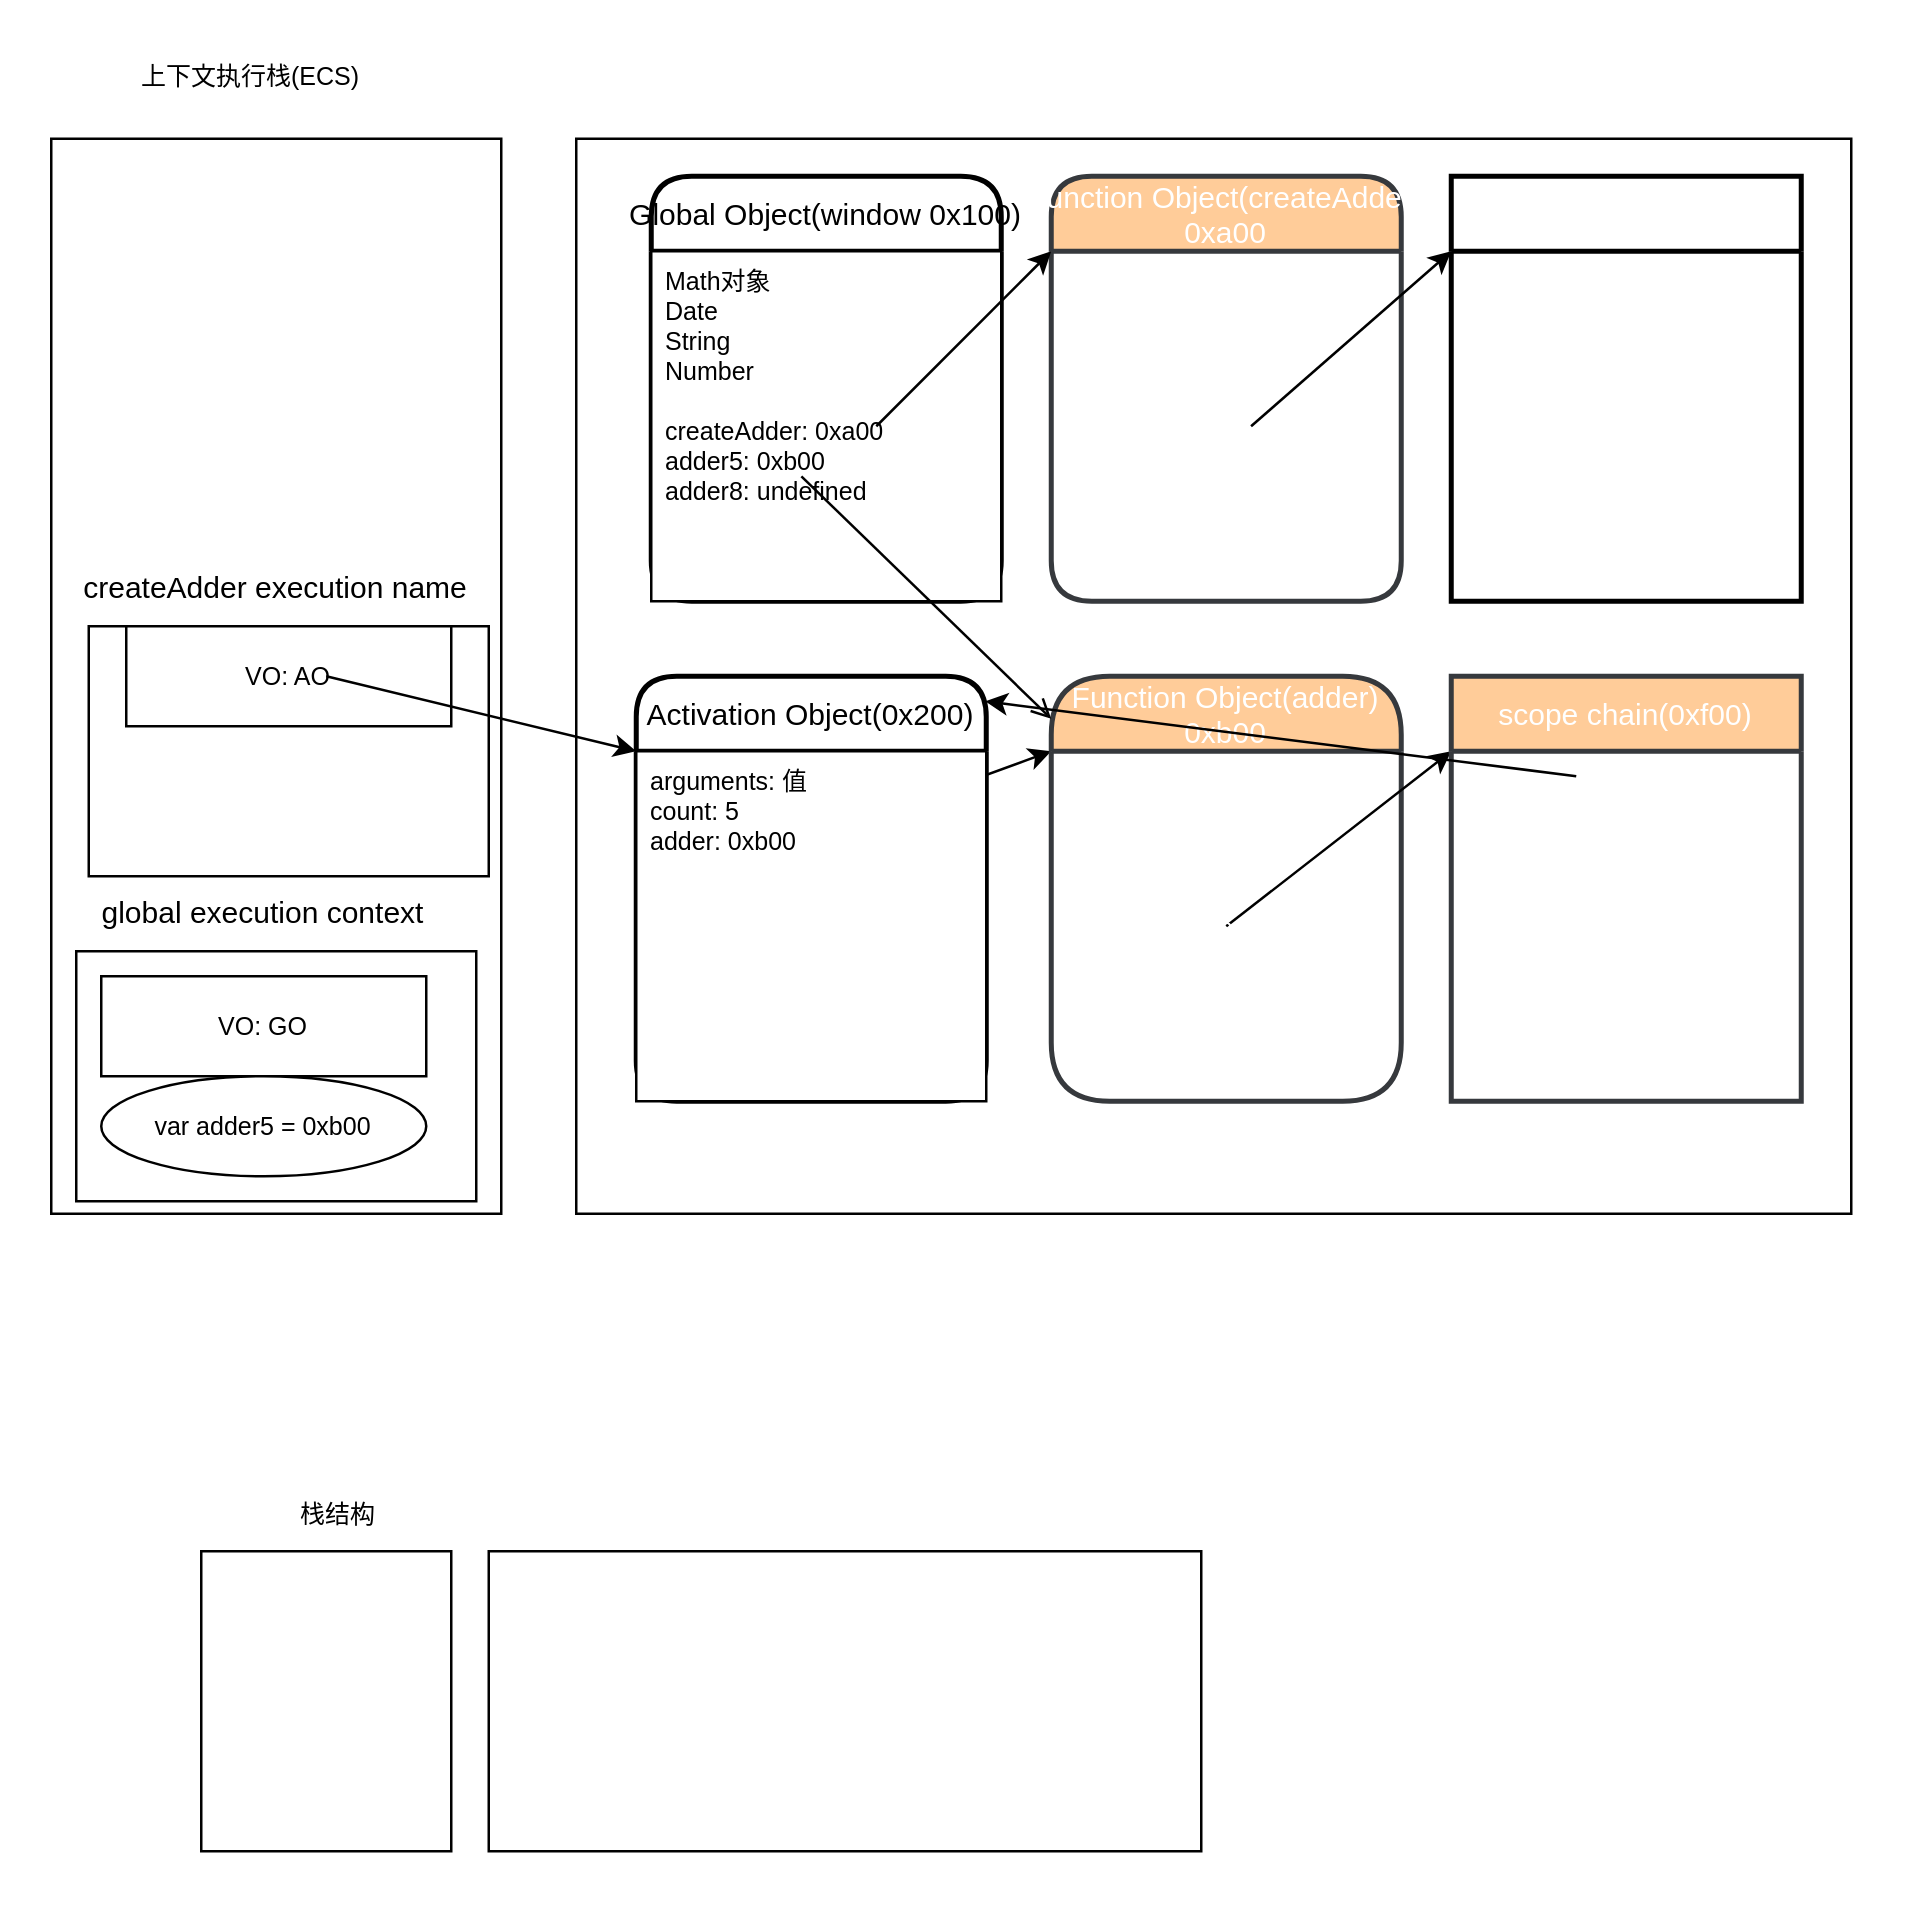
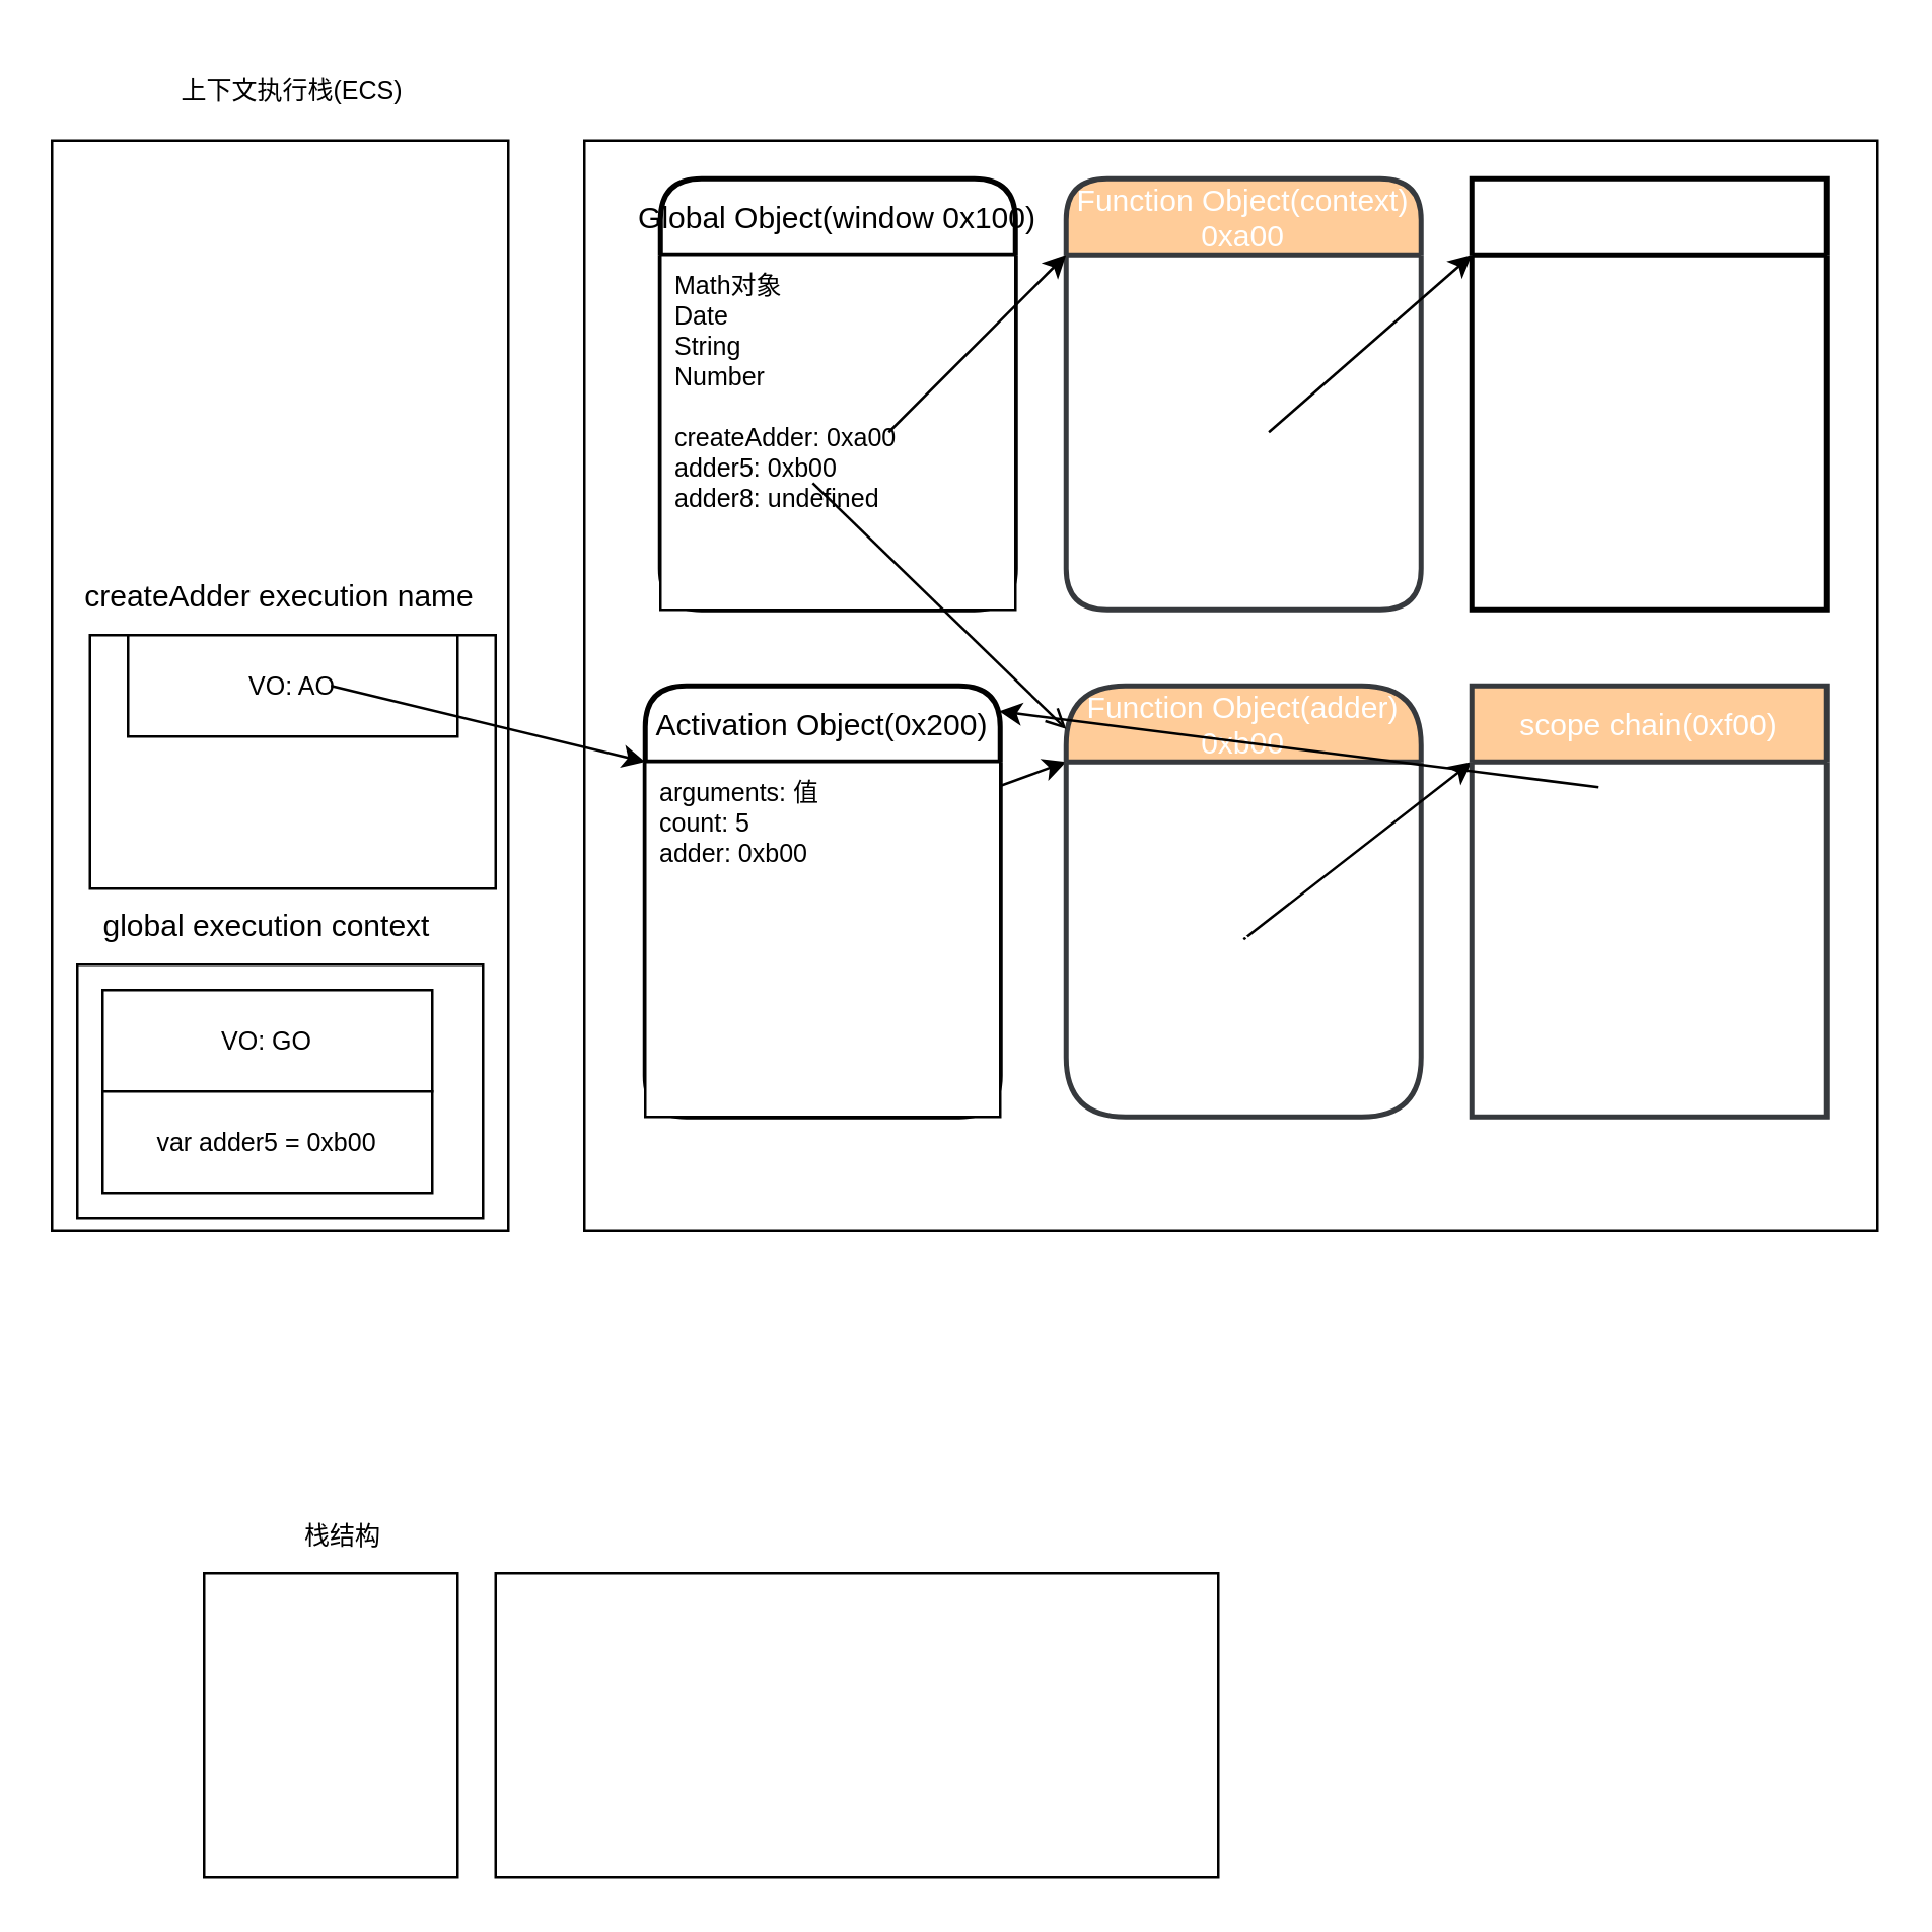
  <mxCell id="0" />
  <mxCell id="1" parent="0" />
  <mxCell id="2" value="" style="rounded=0;whiteSpace=wrap;html=1;" parent="1" vertex="1"><mxGeometry x="20" y="55" width="180" height="430" as="geometry" /></mxCell>
  <mxCell id="3" value="" style="rounded=0;whiteSpace=wrap;html=1;" parent="1" vertex="1"><mxGeometry x="230" y="55" width="510" height="430" as="geometry" /></mxCell>
  <mxCell id="4" value="Global Object(window 0x100)" style="swimlane;childLayout=stackLayout;horizontal=1;startSize=30;horizontalStack=0;rounded=1;fontSize=12;fontStyle=0;strokeWidth=2;resizeParent=0;resizeLast=1;shadow=0;dashed=0;align=center;arcSize=18;" parent="1" vertex="1"><mxGeometry x="260" y="70" width="140" height="170" as="geometry" /></mxCell>
  <mxCell id="5" value="Math对象&#10;Date&#10;String&#10;Number&#10;&#10;createAdder: 0xa00&#10;adder5: 0xb00&#10;adder8: undefined" style="align=left;spacingLeft=4;fontSize=10;verticalAlign=top;resizable=0;rotatable=0;part=1;" parent="4" vertex="1"><mxGeometry y="30" width="140" height="140" as="geometry" /></mxCell>
- <mxCell id="6" value="上下文执行栈(ECS)" style="text;html=1;align=center;verticalAlign=middle;whiteSpace=wrap;rounded=0;fontSize=10;" parent="1" vertex="1"><mxGeometry x="55" y="15" width="90" height="30" as="geometry" /></mxCell>
+ <mxCell id="6" value="上下文执行栈(ECS)" style="text;html=1;align=center;verticalAlign=middle;whiteSpace=wrap;rounded=0;fontSize=10;" parent="1" vertex="1"><mxGeometry x="70" y="20" width="90" height="30" as="geometry" /></mxCell>
  <mxCell id="7" value="" style="rounded=0;whiteSpace=wrap;html=1;fontSize=10;" parent="1" vertex="1"><mxGeometry x="30" y="380" width="160" height="100" as="geometry" /></mxCell>
  <mxCell id="8" value="VO: GO" style="rounded=0;whiteSpace=wrap;html=1;fontSize=10;" parent="1" vertex="1"><mxGeometry x="40" y="390" width="130" height="40" as="geometry" /></mxCell>
- <mxCell id="9" value="var adder5 = 0xb00" style="ellipse;whiteSpace=wrap;html=1;fontSize=10;" parent="1" vertex="1"><mxGeometry x="40" y="430" width="130" height="40" as="geometry" /></mxCell>
- <mxCell id="10" value="Function Object(createAdder)&#10;0xa00" style="swimlane;childLayout=stackLayout;horizontal=1;startSize=30;horizontalStack=0;rounded=1;fontSize=12;fontStyle=0;strokeWidth=2;resizeParent=0;resizeLast=1;shadow=0;dashed=0;align=center;fillColor=#ffcc99;strokeColor=#36393d;arcSize=18;fontColor=#FFFFFF;" parent="1" vertex="1"><mxGeometry x="420" y="70" width="140" height="170" as="geometry" /></mxCell>
+ <mxCell id="9" value="var adder5 = 0xb00" style="rounded=0;whiteSpace=wrap;html=1;fontSize=10;" parent="1" vertex="1"><mxGeometry x="40" y="430" width="130" height="40" as="geometry" /></mxCell>
+ <mxCell id="10" value="Function Object(context)&#10;0xa00" style="swimlane;childLayout=stackLayout;horizontal=1;startSize=30;horizontalStack=0;rounded=1;fontSize=12;fontStyle=0;strokeWidth=2;resizeParent=0;resizeLast=1;shadow=0;dashed=0;align=center;fillColor=#ffcc99;strokeColor=#36393d;arcSize=18;fontColor=#FFFFFF;" parent="1" vertex="1"><mxGeometry x="420" y="70" width="140" height="170" as="geometry" /></mxCell>
  <mxCell id="11" value="length&#10;name&#10;...&#10;&#10;&#10;[[scopes]]: 0xf00" style="align=left;strokeColor=none;fillColor=none;spacingLeft=4;fontSize=10;verticalAlign=top;resizable=0;rotatable=0;part=1;fontColor=#FFFFFF;" parent="10" vertex="1"><mxGeometry y="30" width="140" height="140" as="geometry" /></mxCell>
  <mxCell id="12" value="length&#10;name&#10;...&#10;&#10;&#10;[[scopes]]: 0xf00" style="align=left;strokeColor=none;fillColor=none;spacingLeft=4;fontSize=10;verticalAlign=top;resizable=0;rotatable=0;part=1;fontColor=#FFFFFF;" parent="10" vertex="1"><mxGeometry y="170" width="140" as="geometry" /></mxCell>
  <mxCell id="13" value="scope chain(0xf00)" style="swimlane;childLayout=stackLayout;horizontal=1;startSize=30;horizontalStack=0;rounded=1;fontSize=12;fontStyle=0;strokeWidth=2;resizeParent=0;resizeLast=1;shadow=0;dashed=0;align=center;arcSize=0;fontColor=#FFFFFF;" parent="1" vertex="1"><mxGeometry x="580" y="70" width="140" height="170" as="geometry" /></mxCell>
  <mxCell id="14" value="0: GO" style="align=left;strokeColor=none;fillColor=none;spacingLeft=4;fontSize=10;verticalAlign=top;resizable=0;rotatable=0;part=1;fontColor=#FFFFFF;" parent="13" vertex="1"><mxGeometry y="30" width="140" height="140" as="geometry" /></mxCell>
  <mxCell id="15" value="" style="endArrow=classic;html=1;entryX=0;entryY=0;entryDx=0;entryDy=0;exitX=0.643;exitY=0.5;exitDx=0;exitDy=0;exitPerimeter=0;fontColor=#FFFFFF;" parent="1" source="5" target="11" edge="1"><mxGeometry width="50" height="50" relative="1" as="geometry"><mxPoint x="420" y="350" as="sourcePoint" /><mxPoint x="470" y="300" as="targetPoint" /></mxGeometry></mxCell>
  <mxCell id="16" value="" style="endArrow=classic;html=1;entryX=0;entryY=0;entryDx=0;entryDy=0;exitX=0.571;exitY=0.5;exitDx=0;exitDy=0;exitPerimeter=0;fontColor=#FFFFFF;" parent="1" source="11" edge="1"><mxGeometry width="50" height="50" relative="1" as="geometry"><mxPoint x="510.02" y="170" as="sourcePoint" /><mxPoint x="580" y="100" as="targetPoint" /></mxGeometry></mxCell>
  <mxCell id="17" value="global execution context" style="text;html=1;align=center;verticalAlign=middle;whiteSpace=wrap;rounded=0;" parent="1" vertex="1"><mxGeometry x="30" y="350" width="150" height="30" as="geometry" /></mxCell>
  <mxCell id="18" value="createAdder execution name" style="text;html=1;align=center;verticalAlign=middle;whiteSpace=wrap;rounded=0;" parent="1" vertex="1"><mxGeometry x="30" y="220" width="160" height="30" as="geometry" /></mxCell>
  <mxCell id="19" value="" style="rounded=0;whiteSpace=wrap;html=1;fontSize=10;" parent="1" vertex="1"><mxGeometry x="35" y="250" width="160" height="100" as="geometry" /></mxCell>
  <mxCell id="20" value="VO: AO" style="rounded=0;whiteSpace=wrap;html=1;fontSize=10;" parent="1" vertex="1"><mxGeometry x="50" y="250" width="130" height="40" as="geometry" /></mxCell>
  <mxCell id="21" value="Activation Object(0x200)" style="swimlane;childLayout=stackLayout;horizontal=1;startSize=30;horizontalStack=0;rounded=1;fontSize=12;fontStyle=0;strokeWidth=2;resizeParent=0;resizeLast=1;shadow=0;dashed=0;align=center;arcSize=18;" parent="1" vertex="1"><mxGeometry x="254" y="270" width="140" height="170" as="geometry" /></mxCell>
  <mxCell id="22" value="" style="endArrow=classic;html=1;entryX=0;entryY=0;entryDx=0;entryDy=0;exitX=0.4;exitY=0.286;exitDx=0;exitDy=0;exitPerimeter=0;fontColor=#080808;" parent="21" source="23" edge="1"><mxGeometry width="50" height="50" relative="1" as="geometry"><mxPoint x="96.02" y="100" as="sourcePoint" /><mxPoint x="166" y="30" as="targetPoint" /></mxGeometry></mxCell>
  <mxCell id="23" value="arguments: 值&#10;count: 5&#10;adder: 0xb00" style="align=left;spacingLeft=4;fontSize=10;verticalAlign=top;resizable=0;rotatable=0;part=1;" parent="21" vertex="1"><mxGeometry y="30" width="140" height="140" as="geometry" /></mxCell>
  <mxCell id="24" value="Function Object(adder)&#10;0xb00" style="swimlane;childLayout=stackLayout;horizontal=1;startSize=30;horizontalStack=0;rounded=1;fontSize=12;fontStyle=0;strokeWidth=2;resizeParent=0;resizeLast=1;shadow=0;dashed=0;align=center;fillColor=#ffcc99;strokeColor=#36393d;arcSize=26;fontColor=#FFFFFF;" parent="1" vertex="1"><mxGeometry x="420" y="270" width="140" height="170" as="geometry" /></mxCell>
  <mxCell id="25" value="" style="endArrow=classic;html=1;entryX=0;entryY=0;entryDx=0;entryDy=0;exitX=0.571;exitY=0.5;exitDx=0;exitDy=0;exitPerimeter=0;fontColor=#FFFFFF;" parent="24" target="28" edge="1"><mxGeometry width="50" height="50" relative="1" as="geometry"><mxPoint x="70.0" y="100" as="sourcePoint" /><mxPoint x="150.06" y="30" as="targetPoint" /></mxGeometry></mxCell>
  <mxCell id="26" value="length&#10;name&#10;...&#10;&#10;&#10;[[scopes]]: 0xf00" style="align=left;strokeColor=none;fillColor=none;spacingLeft=4;fontSize=10;verticalAlign=top;resizable=0;rotatable=0;part=1;fontColor=#FFFFFF;" parent="24" vertex="1"><mxGeometry y="30" width="140" height="140" as="geometry" /></mxCell>
  <mxCell id="27" value="scope chain(0xf00)" style="swimlane;childLayout=stackLayout;horizontal=1;startSize=30;horizontalStack=0;rounded=1;fontSize=12;fontStyle=0;strokeWidth=2;resizeParent=0;resizeLast=1;shadow=0;dashed=0;align=center;fillColor=#ffcc99;strokeColor=#36393d;arcSize=0;fontColor=#FFFFFF;" parent="1" vertex="1"><mxGeometry x="580" y="270" width="140" height="170" as="geometry" /></mxCell>
  <mxCell id="28" value="0: AO: 0x200&#10;1: GO: 0x100" style="align=left;strokeColor=none;fillColor=none;spacingLeft=4;fontSize=10;verticalAlign=top;resizable=0;rotatable=0;part=1;fontColor=#FFFFFF;" parent="27" vertex="1"><mxGeometry y="30" width="140" height="140" as="geometry" /></mxCell>
  <mxCell id="29" value="" style="endArrow=classic;html=1;entryX=0.997;entryY=0.059;entryDx=0;entryDy=0;exitX=0.571;exitY=0.5;exitDx=0;exitDy=0;exitPerimeter=0;entryPerimeter=0;fontColor=#FFFFFF;" parent="1" target="21" edge="1"><mxGeometry width="50" height="50" relative="1" as="geometry"><mxPoint x="630" y="310" as="sourcePoint" /><mxPoint x="720" y="240" as="targetPoint" /></mxGeometry></mxCell>
  <mxCell id="30" value="" style="endArrow=classic;html=1;entryX=0;entryY=0;entryDx=0;entryDy=0;exitX=0.4;exitY=0.286;exitDx=0;exitDy=0;exitPerimeter=0;fontColor=#080808;" parent="1" target="23" edge="1"><mxGeometry width="50" height="50" relative="1" as="geometry"><mxPoint x="130" y="270" as="sourcePoint" /><mxPoint x="240" y="229.96" as="targetPoint" /></mxGeometry></mxCell>
  <mxCell id="31" value="" style="endArrow=open;html=1;exitX=0.429;exitY=0.643;exitDx=0;exitDy=0;exitPerimeter=0;fontColor=#080808;" parent="1" source="5" target="24" edge="1"><mxGeometry width="50" height="50" relative="1" as="geometry"><mxPoint x="340" y="190" as="sourcePoint" /><mxPoint x="409.98" y="120" as="targetPoint" /></mxGeometry></mxCell>
  <mxCell id="32" value="" style="rounded=0;whiteSpace=wrap;html=1;" vertex="1" parent="1"><mxGeometry x="80" y="620" width="100" height="120" as="geometry" /></mxCell>
  <mxCell id="33" value="" style="rounded=0;whiteSpace=wrap;html=1;" vertex="1" parent="1"><mxGeometry x="195" y="620" width="285" height="120" as="geometry" /></mxCell>
  <mxCell id="34" value="栈结构" style="text;html=1;align=center;verticalAlign=middle;whiteSpace=wrap;rounded=0;fontSize=10;" vertex="1" parent="1"><mxGeometry x="90" y="590" width="90" height="30" as="geometry" /></mxCell>
  <mxCell id="35" value="堆结构" style="text;html=1;align=center;verticalAlign=middle;resizable=0;points=[];autosize=1;strokeColor=none;fillColor=none;fontColor=#FFFFFF;" vertex="1" parent="1"><mxGeometry x="310" y="565" width="50" height="20" as="geometry" /></mxCell>
